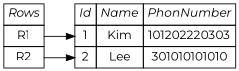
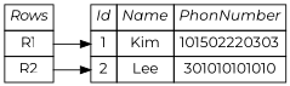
  digraph {
    nodesep=0.5
    ranksep=2
    fontname=Montserrat
    node [shape=plain fontname=Montserrat]
    edge [fontname=Montserrat]
    n1 [label=< <table border="0" cellborder="1" cellspacing="0" cellpadding="4">   <tr><td><i>Rows</i></td></tr>   <tr><td port="1">R1</td></tr>   <tr><td port="2">R2</td></tr> </table>>]
-   n2 [label=< <table border="0" cellborder="1" cellspacing="0" cellpadding="4">   <tr>     <td><i>Id</i></td>     <td><i>Name</i></td>     <td><i>PhonNumber</i></td>   </tr>   <tr>     <td port="c1">1</td>     <td port="c1">Kim</td>     <td port="c1">101202220303</td>    </tr>   <tr>     <td port="c2">2</td>     <td port="c2">Lee</td>     <td port="c2">301010101010</td>   </tr> </table>>]
+   n2 [label=< <table border="0" cellborder="1" cellspacing="0" cellpadding="4">   <tr>     <td><i>Id</i></td>     <td><i>Name</i></td>     <td><i>PhonNumber</i></td>   </tr>   <tr>     <td port="c1">1</td>     <td port="c1">Kim</td>     <td port="c1">101502220303</td>    </tr>   <tr>     <td port="c2">2</td>     <td port="c2">Lee</td>     <td port="c2">301010101010</td>   </tr> </table>>]
    subgraph sub_1 {
      rank=same
      n1
      n2
    }
    n1 -> n2 [headport=c1 tailport=1]
    n1 -> n2 [headport=c2 tailport=2]
  }
